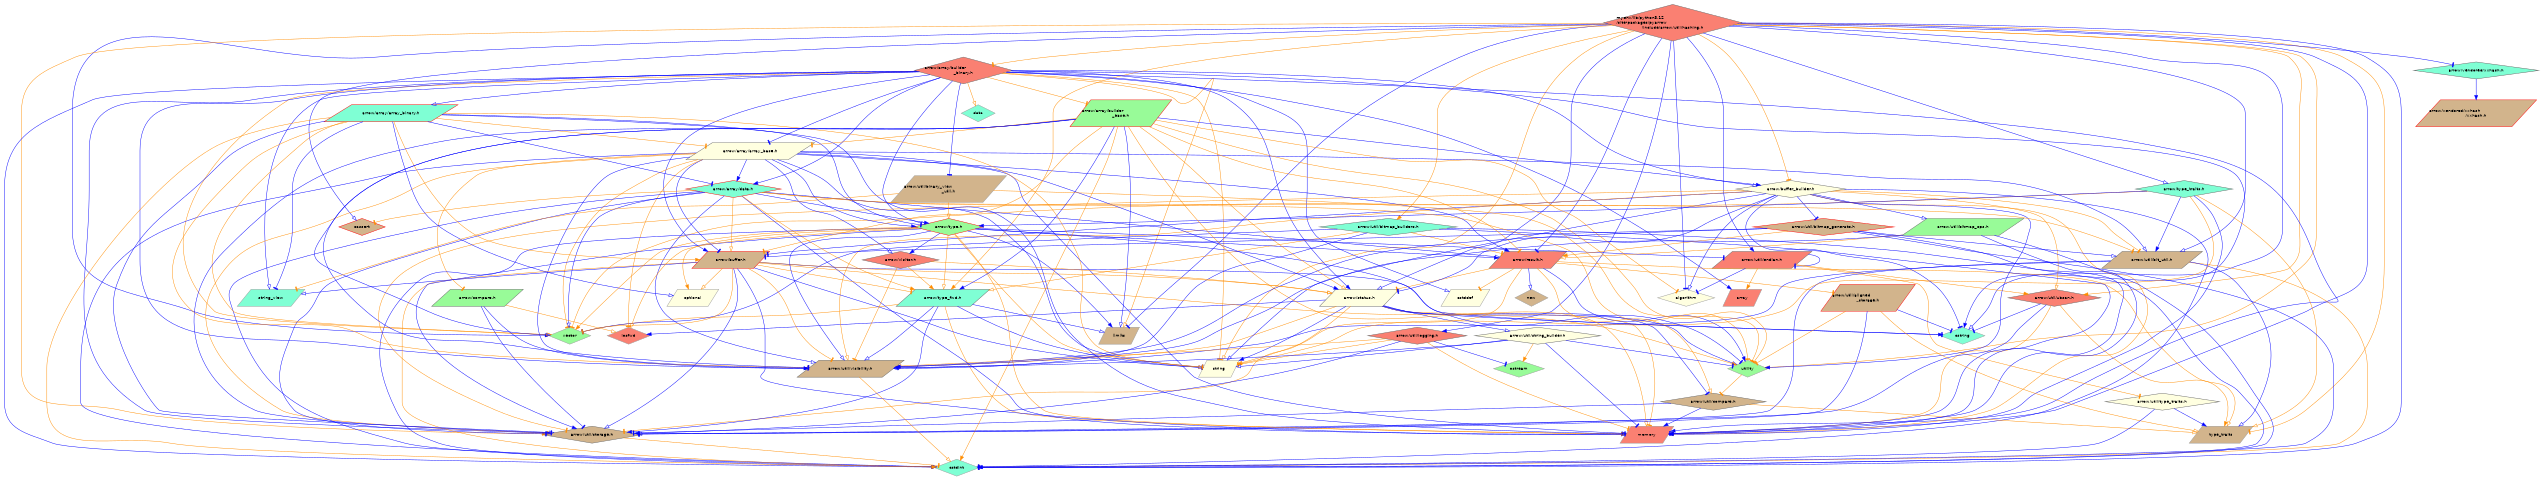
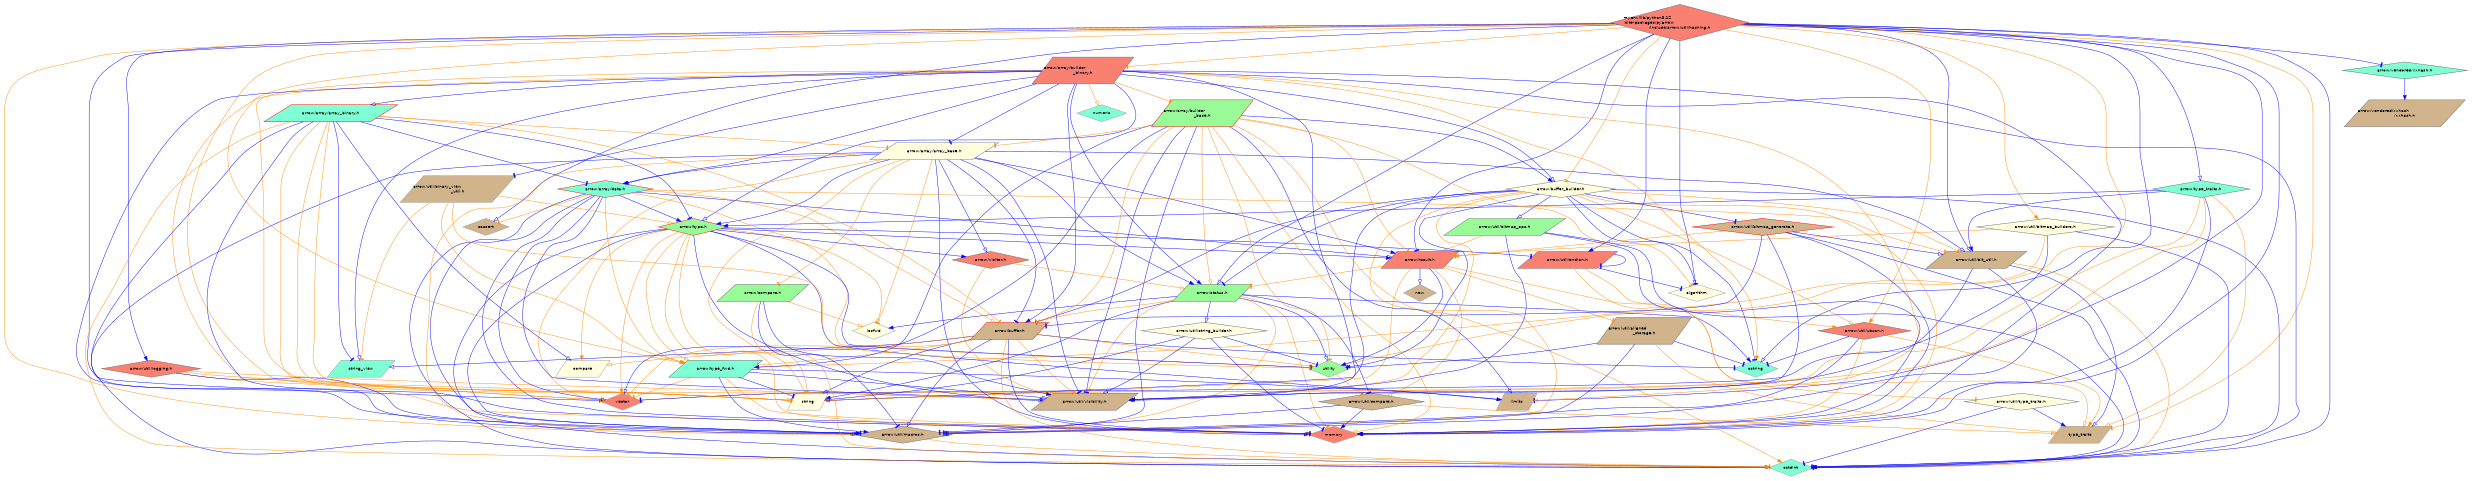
  digraph {
    node [color=grey40 fillcolor=tan fontname=Helvetica fontsize=10 shape=diamond style=filled]
    edge [arrowhead=tee color=blue fontname=Helvetica fontsize=10 labelfontname=Helvetica labelfontsize=10 style=solid]
    n1 [color=gray40 fillcolor=salmon fontcolor=black height=0.2 label="myenv/lib/python3.12\l/site-packages/pyarrow\l/include/arrow/util/hashing.h" width=0.4]
    n2 [color=grey60 fillcolor=lightyellow height=0.2 label=algorithm width=0.4]
-   n3 [color=red height=0.2 label=cassert width=0.4]
+   n3 [color=grey60 height=0.2 label=cassert width=0.4]
    n4 [color=grey60 fillcolor=aquamarine height=0.2 label=cstdint width=0.4]
    n5 [color=grey60 fillcolor=aquamarine height=0.2 label=cstring width=0.4]
    n6 [color=grey60 height=0.2 label=limits shape=parallelogram width=0.4]
-   n7 [color=grey60 fillcolor=salmon height=0.2 label=memory shape=parallelogram width=0.4]
+   n7 [color=grey60 fillcolor=salmon height=0.2 label=memory width=0.4]
    n8 [color=grey60 fillcolor=lightyellow height=0.2 label=string shape=parallelogram width=0.4]
    n9 [color=grey60 height=0.2 label=type_traits shape=parallelogram width=0.4]
    n10 [color=grey60 fillcolor=palegreen height=0.2 label=utility width=0.4]
-   n11 [color=grey60 fillcolor=palegreen height=0.2 label=vector width=0.4]
-   n12 [fillcolor=salmon height=0.2 label="arrow/array/builder\l_binary.h" width=0.4]
-   n13 [fillcolor=lightyellow height=0.2 label="arrow/status.h" shape=parallelogram width=0.4]
-   n14 [height=0.2 label="arrow/util/storage.h" width=0.4]
+   n11 [color=grey60 fillcolor=salmon height=0.2 label=vector width=0.4]
+   n12 [fillcolor=salmon height=0.2 label="arrow/array/builder\l_binary.h" shape=parallelogram width=0.4]
+   n13 [fillcolor=palegreen height=0.2 label="arrow/status.h" shape=parallelogram width=0.4]
+   n14 [height=0.2 label="arrow/util/macros.h" width=0.4]
    n15 [fillcolor=aquamarine height=0.2 label="arrow/type_fwd.h" shape=parallelogram width=0.4]
    n16 [fillcolor=salmon height=0.2 label="arrow/result.h" shape=parallelogram width=0.4]
    n17 [fillcolor=salmon height=0.2 label="arrow/util/endian.h" shape=parallelogram width=0.4]
    n18 [fillcolor=salmon height=0.2 label="arrow/util/ubsan.h" width=0.4]
    n19 [height=0.2 label="arrow/util/bit_util.h" shape=parallelogram width=0.4]
    n20 [fillcolor=lightyellow height=0.2 label="arrow/buffer_builder.h" width=0.4]
    n21 [fillcolor=aquamarine height=0.2 label="arrow/type_traits.h" width=0.4]
-   n22 [fillcolor=aquamarine height=0.2 label="arrow/util/bitmap_builders.h" width=0.4]
+   n22 [fillcolor=lightyellow height=0.2 label="arrow/util/bitmap_builders.h" width=0.4]
    n23 [fillcolor=salmon height=0.2 label="arrow/util/logging.h" width=0.4]
    n24 [fillcolor=aquamarine height=0.2 label="arrow/vendored/xxhash.h" width=0.4]
    n25 [height=0.2 label="arrow/util/compare.h" width=0.4]
-   n26 [color=grey60 fillcolor=salmon height=0.2 label=array shape=parallelogram width=0.4]
-   n27 [color=grey60 fillcolor=lightyellow height=0.2 label=cstddef shape=parallelogram width=0.4]
-   n28 [color=grey60 fillcolor=aquamarine height=0.2 label=data width=0.4]
+   n28 [color=grey60 fillcolor=aquamarine height=0.2 label=numeric width=0.4]
    n29 [color=grey60 fillcolor=aquamarine height=0.2 label=string_view shape=parallelogram width=0.4]
    n30 [fillcolor=lightyellow height=0.2 label="arrow/array/array_base.h" shape=parallelogram width=0.4]
    n31 [color=red fillcolor=aquamarine height=0.2 label="arrow/array/data.h" width=0.4]
    n32 [color=red height=0.2 label="arrow/buffer.h" shape=parallelogram width=0.4]
    n33 [height=0.2 label="arrow/util/visibility.h" shape=parallelogram width=0.4]
    n34 [color=red fillcolor=palegreen height=0.2 label="arrow/type.h" width=0.4]
    n35 [color=red fillcolor=aquamarine height=0.2 label="arrow/array/array_binary.h" shape=parallelogram width=0.4]
    n36 [color=red fillcolor=palegreen height=0.2 label="arrow/array/builder\l_base.h" shape=parallelogram width=0.4]
    n37 [color=grey60 height=0.2 label="arrow/util/binary_view\l_util.h" shape=parallelogram width=0.4]
-   n38 [color=grey60 fillcolor=salmon height=0.2 label=iosfwd width=0.4]
+   n38 [color=grey60 fillcolor=lightyellow height=0.2 label=iosfwd width=0.4]
    n39 [fillcolor=lightyellow height=0.2 label="arrow/util/string_builder.h" width=0.4]
    n40 [color=grey60 height=0.2 label=new width=0.4]
-   n41 [color=red height=0.2 label="arrow/util/aligned\l_storage.h" shape=parallelogram width=0.4]
+   n41 [height=0.2 label="arrow/util/aligned\l_storage.h" shape=parallelogram width=0.4]
    n42 [fillcolor=lightyellow height=0.2 label="arrow/util/type_traits.h" width=0.4]
    n43 [color=red height=0.2 label="arrow/util/bitmap_generate.h" width=0.4]
    n44 [fillcolor=palegreen height=0.2 label="arrow/util/bitmap_ops.h" shape=parallelogram width=0.4]
-   n45 [color=grey60 fillcolor=palegreen height=0.2 label=ostream width=0.4]
-   n46 [color=red height=0.2 label="arrow/vendored/xxhash\l/xxhash.h" shape=parallelogram width=0.4]
+   n46 [height=0.2 label="arrow/vendored/xxhash\l/xxhash.h" shape=parallelogram width=0.4]
    n47 [fillcolor=salmon height=0.2 label="arrow/visitor.h" width=0.4]
    n48 [fillcolor=palegreen height=0.2 label="arrow/compare.h" shape=parallelogram width=0.4]
-   n49 [color=grey60 fillcolor=lightyellow height=0.2 label=optional shape=parallelogram width=0.4]
+   n49 [color=grey60 fillcolor=lightyellow height=0.2 label=compare shape=parallelogram width=0.4]
    n1 -> n2
    n1 -> n3 [arrowhead=onormal]
    n1 -> n4
    n1 -> n5 [arrowhead=onormal]
    n1 -> n6
    n1 -> n7 [arrowhead=normal]
    n1 -> n8 [arrowhead=onormal color=darkorange]
    n1 -> n9 [color=darkorange]
    n1 -> n10 [arrowhead=onormal color=darkorange]
    n1 -> n11 [arrowhead=normal]
    n1 -> n12 [color=darkorange]
    n1 -> n13 [arrowhead=onormal]
    n1 -> n14 [arrowhead=normal color=darkorange]
    n1 -> n15 [arrowhead=normal color=darkorange]
    n1 -> n16
    n1 -> n17 [arrowhead=normal]
    n1 -> n18 [arrowhead=normal color=darkorange]
    n1 -> n19 [arrowhead=onormal]
    n1 -> n20 [color=darkorange]
    n1 -> n21 [arrowhead=onormal]
    n1 -> n22 [arrowhead=normal color=darkorange]
    n1 -> n23 [arrowhead=normal]
    n1 -> n24
    n10 -> n25 [color=darkorange]
    n12 -> n4 [arrowhead=normal]
-   n12 -> n5 [arrowhead=normal]
+   n12 -> n5 [arrowhead=normal color=darkorange]
    n12 -> n6 [arrowhead=onormal color=darkorange]
    n12 -> n7 [arrowhead=normal]
    n12 -> n8 [color=darkorange]
    n12 -> n11 [arrowhead=onormal color=darkorange]
    n12 -> n13 [arrowhead=normal]
    n12 -> n14 [arrowhead=normal]
    n12 -> n20 [arrowhead=onormal]
-   n12 -> n26 [arrowhead=normal]
-   n12 -> n27 [arrowhead=onormal]
    n12 -> n28 [arrowhead=onormal color=darkorange]
    n12 -> n29 [arrowhead=onormal]
    n12 -> n30
    n12 -> n31 [arrowhead=normal]
    n12 -> n32 [arrowhead=normal]
    n12 -> n33 [arrowhead=normal]
    n12 -> n34 [arrowhead=onormal]
    n12 -> n35 [arrowhead=onormal]
    n12 -> n36 [color=darkorange]
    n12 -> n37
    n13 -> n5 [arrowhead=normal]
    n13 -> n7 [color=darkorange]
    n13 -> n8 [arrowhead=normal]
    n13 -> n10 [arrowhead=onormal]
    n13 -> n14 [color=darkorange]
    n13 -> n25
    n13 -> n33 [arrowhead=onormal color=darkorange]
    n13 -> n38 [arrowhead=normal]
    n13 -> n39 [arrowhead=onormal]
    n14 -> n4 [color=darkorange]
    n15 -> n6 [arrowhead=onormal]
    n15 -> n7 [arrowhead=normal color=darkorange]
    n15 -> n8
    n15 -> n11 [color=darkorange]
    n15 -> n14 [arrowhead=normal]
    n15 -> n33 [arrowhead=onormal]
    n16 -> n8 [arrowhead=onormal color=darkorange]
    n16 -> n9 [arrowhead=onormal color=darkorange]
    n16 -> n10 [arrowhead=normal]
    n16 -> n13 [color=darkorange]
    n16 -> n25 [arrowhead=onormal color=darkorange]
-   n16 -> n27 [color=darkorange]
    n16 -> n40 [arrowhead=onormal]
    n16 -> n41 [color=darkorange]
    n17 -> n2
    n17 -> n17
    n17 -> n18 [arrowhead=normal color=darkorange]
-   n17 -> n26 [arrowhead=normal color=darkorange]
    n17 -> n42 [color=darkorange]
    n18 -> n5
    n18 -> n7 [arrowhead=onormal color=darkorange]
    n18 -> n9 [arrowhead=normal color=darkorange]
    n18 -> n14 [arrowhead=onormal]
    n19 -> n4 [color=darkorange]
    n19 -> n9 [arrowhead=onormal]
    n19 -> n14
    n19 -> n33 [arrowhead=normal]
    n20 -> n2 [arrowhead=onormal]
    n20 -> n4 [arrowhead=onormal]
    n20 -> n5
    n20 -> n7 [arrowhead=onormal color=darkorange]
    n20 -> n8 [arrowhead=onormal]
    n20 -> n10 [arrowhead=normal]
    n20 -> n13
    n20 -> n14 [color=darkorange]
    n20 -> n18 [arrowhead=onormal color=darkorange]
    n20 -> n19 [color=darkorange]
    n20 -> n32
    n20 -> n33 [arrowhead=onormal color=darkorange]
    n20 -> n43
    n20 -> n44 [arrowhead=onormal]
    n21 -> n7 [arrowhead=normal]
    n21 -> n8 [arrowhead=normal color=darkorange]
    n21 -> n9 [arrowhead=onormal color=darkorange]
    n21 -> n11 [color=darkorange]
    n21 -> n19 [arrowhead=normal]
    n21 -> n34 [arrowhead=normal]
    n22 -> n4 [arrowhead=normal]
-   n22 -> n7
    n22 -> n11
    n22 -> n15 [arrowhead=onormal color=darkorange]
    n22 -> n16 [color=darkorange]
-   n22 -> n33 [arrowhead=onormal]
    n23 -> n7 [color=darkorange]
    n23 -> n8 [color=darkorange]
    n23 -> n14 [arrowhead=normal]
    n23 -> n33 [arrowhead=onormal color=darkorange]
-   n23 -> n45
    n24 -> n46 [arrowhead=normal]
    n25 -> n7 [arrowhead=normal]
    n25 -> n9 [arrowhead=onormal color=darkorange]
    n25 -> n14
    n30 -> n4 [arrowhead=onormal]
    n30 -> n7 [arrowhead=normal]
-   n30 -> n8
+   n30 -> n8 [color=darkorange]
    n30 -> n11 [color=darkorange]
    n30 -> n13 [arrowhead=normal]
    n30 -> n14 [arrowhead=onormal color=darkorange]
    n30 -> n16 [arrowhead=normal]
    n30 -> n19 [arrowhead=onormal]
    n30 -> n31 [arrowhead=normal]
    n30 -> n32
    n30 -> n33
    n30 -> n34 [arrowhead=normal]
    n30 -> n38 [color=darkorange]
    n30 -> n47 [arrowhead=onormal]
    n30 -> n48 [color=darkorange]
    n31 -> n3 [color=darkorange]
    n31 -> n4 [arrowhead=onormal]
    n31 -> n7 [arrowhead=onormal]
    n31 -> n10 [color=darkorange]
    n31 -> n11 [arrowhead=onormal]
    n31 -> n14
    n31 -> n15 [arrowhead=normal color=darkorange]
    n31 -> n16 [arrowhead=onormal]
    n31 -> n19 [color=darkorange]
    n31 -> n32 [arrowhead=onormal color=darkorange]
-   n31 -> n33 [arrowhead=onormal]
+   n31 -> n33 [arrowhead=normal]
    n31 -> n34 [arrowhead=normal]
    n32 -> n4 [arrowhead=onormal color=darkorange]
    n32 -> n5
    n32 -> n7 [arrowhead=onormal]
    n32 -> n8 [arrowhead=onormal]
    n32 -> n10 [arrowhead=normal color=darkorange]
    n32 -> n11 [color=darkorange]
-   n32 -> n13 [arrowhead=onormal color=darkorange]
+   n13 -> n32 [arrowhead=onormal color=darkorange]
    n32 -> n14 [arrowhead=onormal]
    n32 -> n15 [color=darkorange]
    n32 -> n29 [arrowhead=onormal]
    n32 -> n33 [color=darkorange]
    n32 -> n49 [arrowhead=onormal color=darkorange]
    n34 -> n4 [arrowhead=onormal]
    n34 -> n6 [arrowhead=normal]
    n34 -> n7 [arrowhead=onormal color=darkorange]
    n34 -> n8 [color=darkorange]
    n34 -> n10
    n34 -> n11 [arrowhead=normal color=darkorange]
    n34 -> n14 [arrowhead=normal]
    n34 -> n15 [arrowhead=onormal color=darkorange]
    n34 -> n16 [arrowhead=normal]
    n34 -> n17
    n34 -> n33 [arrowhead=onormal]
    n34 -> n38 [arrowhead=onormal color=darkorange]
    n34 -> n47 [arrowhead=normal]
    n34 -> n49 [arrowhead=normal color=darkorange]
    n35 -> n4 [arrowhead=normal color=darkorange]
    n35 -> n7
    n35 -> n8 [arrowhead=onormal color=darkorange]
    n35 -> n11 [arrowhead=onormal color=darkorange]
    n35 -> n14 [arrowhead=onormal]
    n35 -> n29
    n35 -> n30 [color=darkorange]
    n35 -> n31
-   n35 -> n32 [arrowhead=normal color=darkorange]
+   n35 -> n32 [color=darkorange]
    n35 -> n33 [color=darkorange]
    n35 -> n34
    n35 -> n49 [arrowhead=onormal]
    n36 -> n2 [color=darkorange]
    n36 -> n4 [arrowhead=normal color=darkorange]
    n36 -> n6 [arrowhead=onormal]
    n36 -> n7 [arrowhead=onormal color=darkorange]
    n36 -> n10 [color=darkorange]
    n36 -> n11 [arrowhead=onormal]
    n36 -> n13 [arrowhead=onormal color=darkorange]
    n36 -> n14
    n36 -> n15 [arrowhead=normal]
    n36 -> n16 [color=darkorange]
    n36 -> n20 [arrowhead=normal]
    n36 -> n30 [color=darkorange]
    n36 -> n32 [color=darkorange]
    n36 -> n33
    n37 -> n10 [color=darkorange]
    n37 -> n29 [color=darkorange]
    n37 -> n34 [arrowhead=onormal color=darkorange]
    n39 -> n7
    n39 -> n8 [arrowhead=onormal]
    n39 -> n10
    n39 -> n33 [arrowhead=onormal]
-   n39 -> n45 [arrowhead=normal color=darkorange]
    n41 -> n5
    n41 -> n9 [arrowhead=onormal color=darkorange]
-   n41 -> n10 [color=darkorange]
+   n41 -> n10
    n41 -> n14
    n42 -> n4
    n42 -> n9 [arrowhead=normal]
    n43 -> n4
    n43 -> n7 [arrowhead=onormal]
    n43 -> n16 [arrowhead=normal color=darkorange]
    n43 -> n19 [arrowhead=onormal]
    n43 -> n32
    n43 -> n33 [arrowhead=normal]
    n44 -> n4 [arrowhead=onormal]
    n44 -> n7 [arrowhead=normal]
    n44 -> n16 [arrowhead=onormal color=darkorange]
    n44 -> n33 [arrowhead=onormal]
    n47 -> n13 [arrowhead=onormal color=darkorange]
-   n47 -> n15 [arrowhead=normal color=darkorange]
+   n37 -> n15 [arrowhead=normal color=darkorange]
    n47 -> n33 [color=darkorange]
-   n33 -> n4 [arrowhead=onormal color=darkorange]
+   n48 -> n4 [arrowhead=onormal color=darkorange]
    n48 -> n14
    n48 -> n33 [arrowhead=normal]
    n48 -> n38 [arrowhead=onormal color=darkorange]
  }
